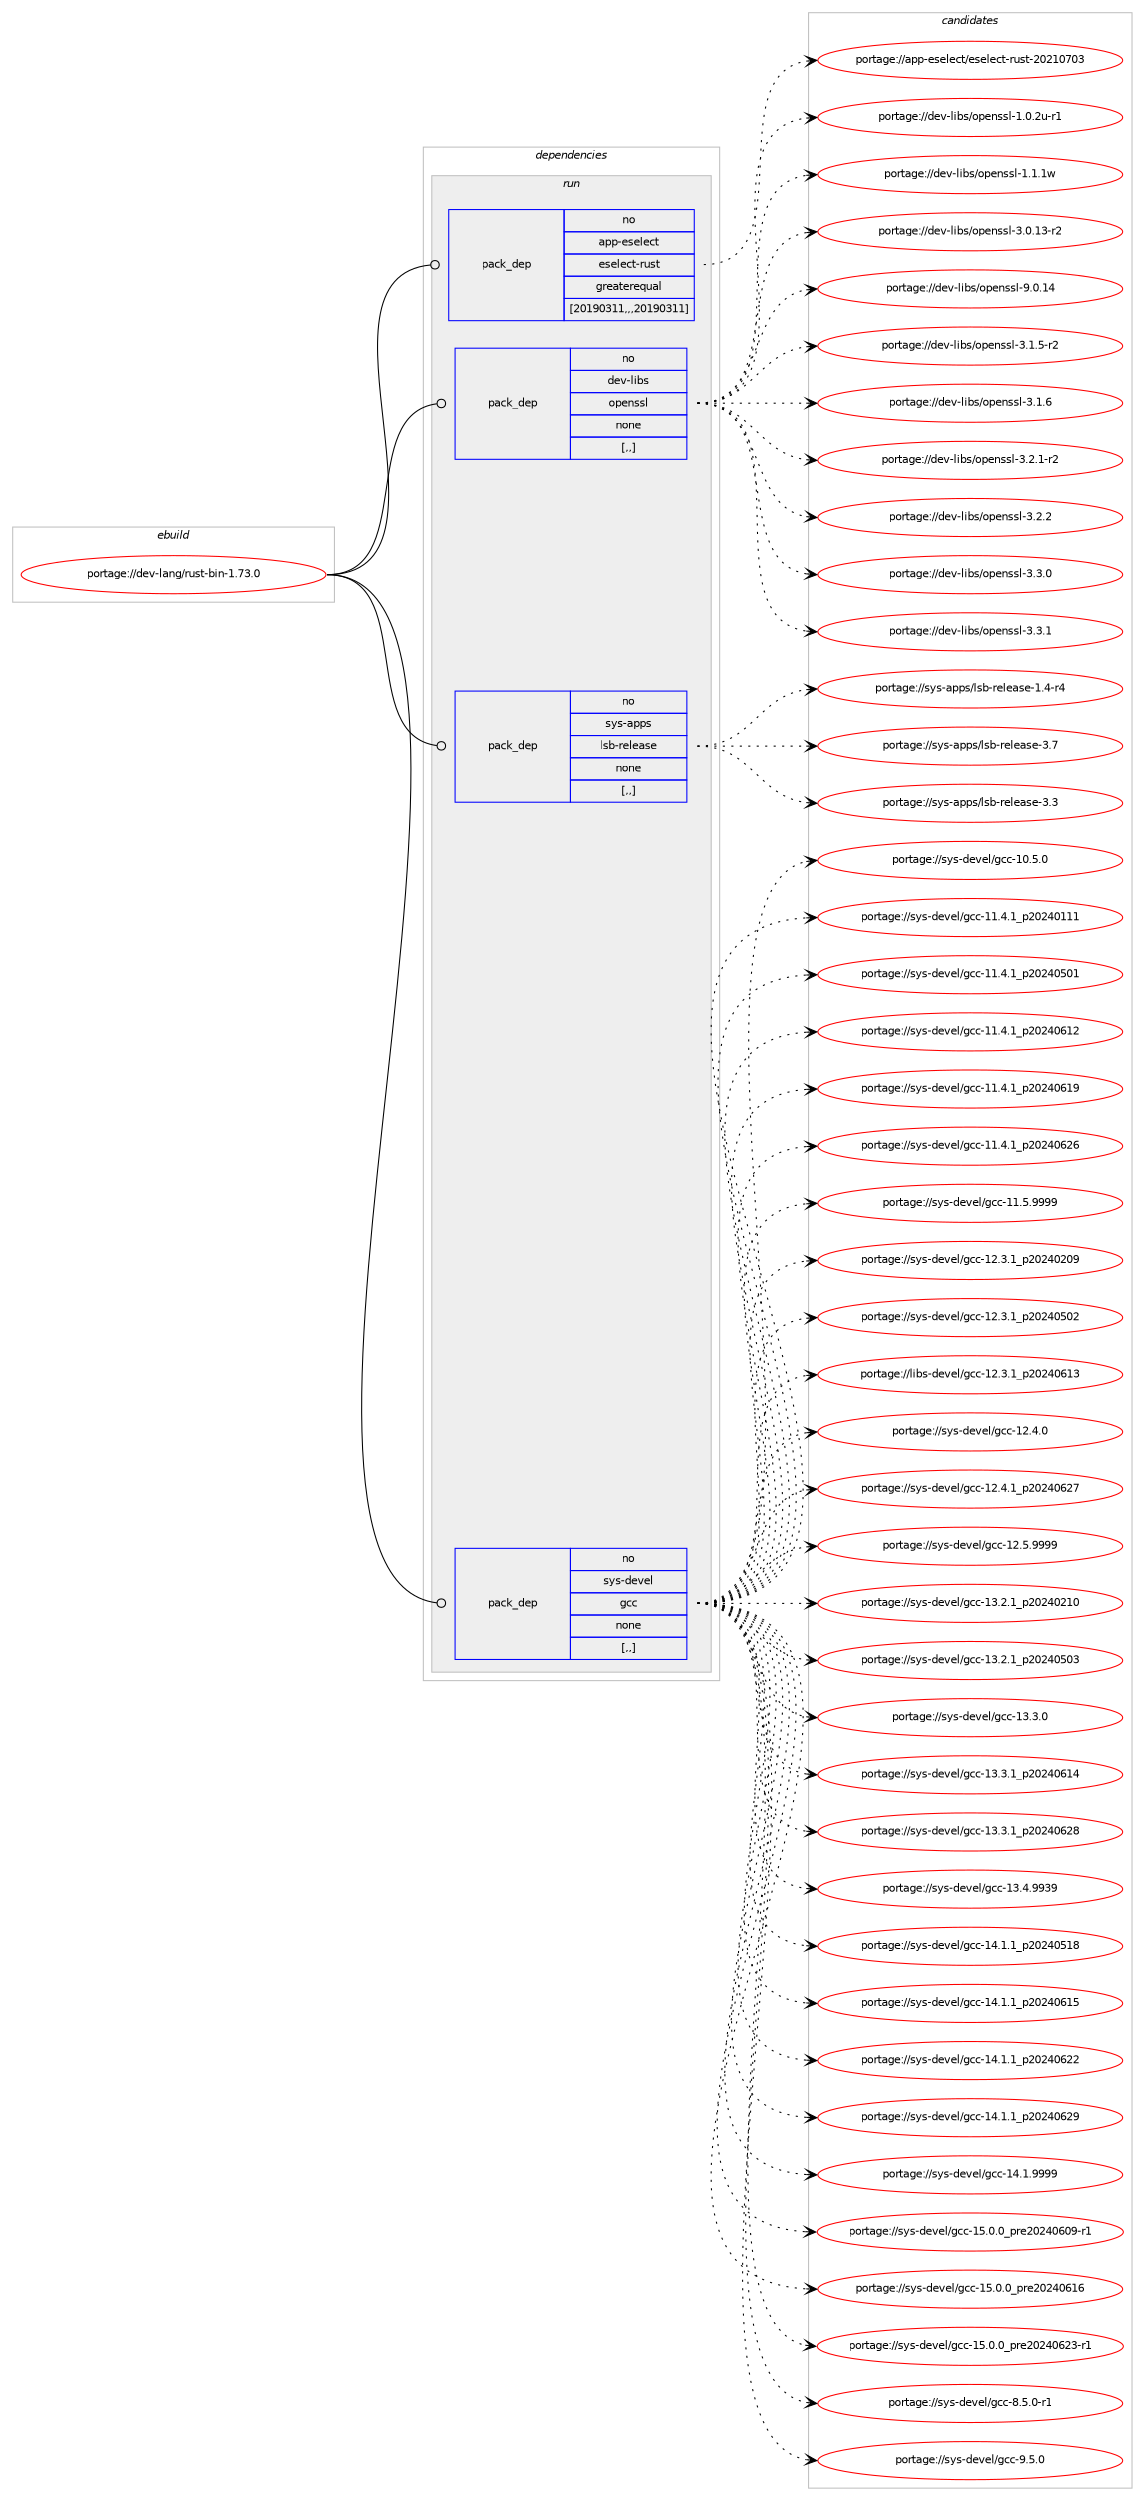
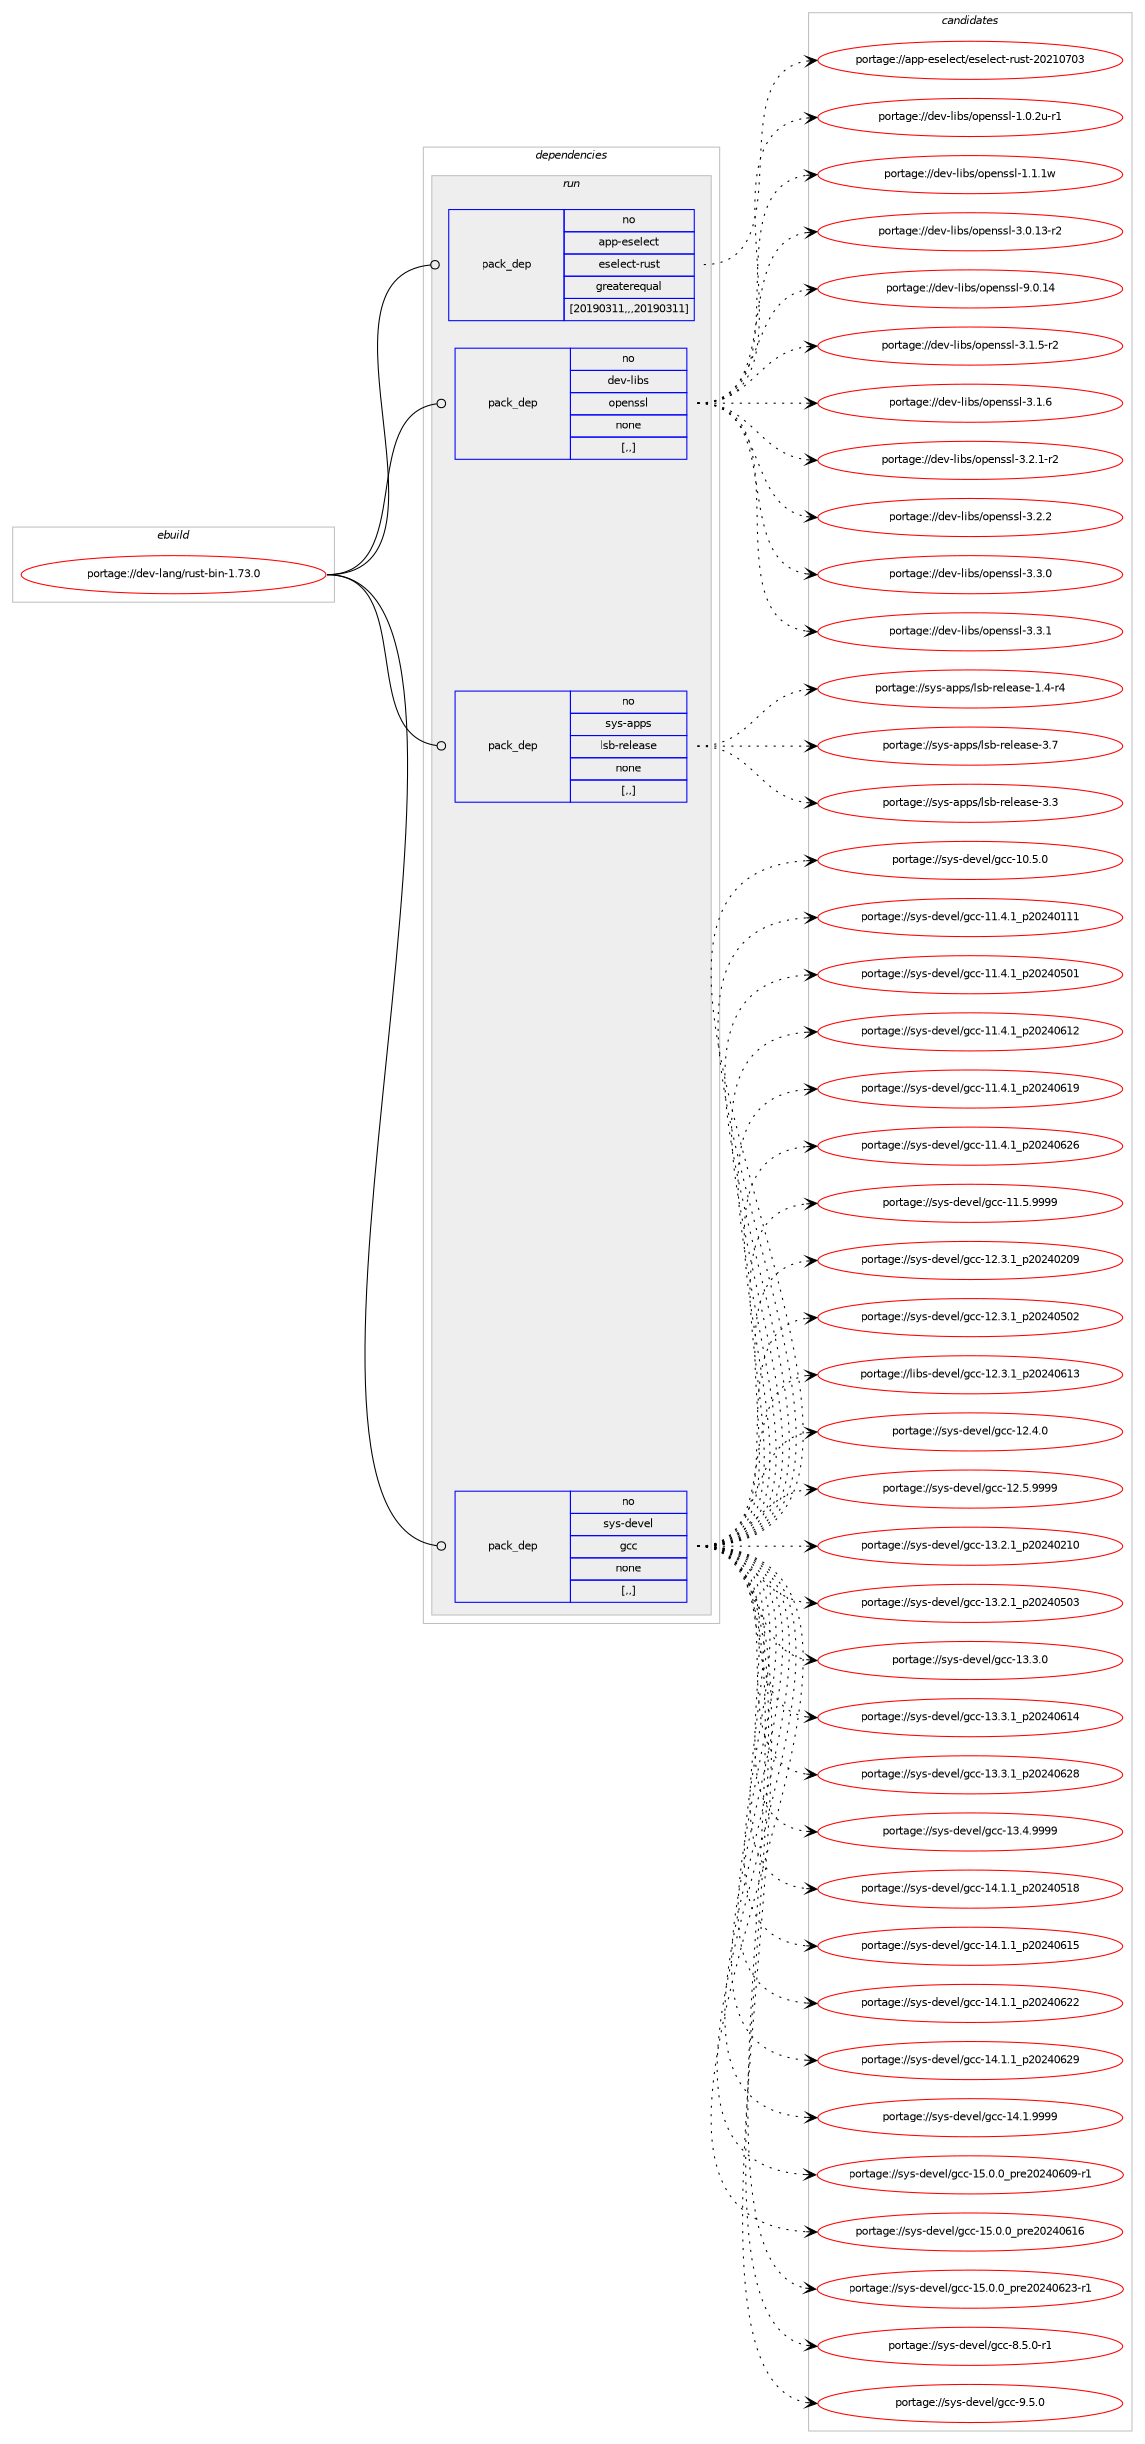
  digraph {
    compound=true
    concentrate=true
    fontname=Helvetica
    fontsize=10
    newrank=true
    rankdir=LR
    ranksep=1.5
    node [color=red fontname=Helvetica fontsize=10]
    edge [arrowhead=vee headport=w style=dotted tailport=e weight=100]
    n1 [label="portage://dev-lang/rust-bin-1.73.0" width=4]
    n2 [color=blue label=<<TABLE BORDER="0" CELLBORDER="1" CELLSPACING="0" CELLPADDING="4" WIDTH="220"><TR><TD ROWSPAN="6" CELLPADDING="30">pack_dep</TD></TR><TR><TD WIDTH="110">no</TD></TR><TR><TD>app-eselect</TD></TR><TR><TD>eselect-rust</TD></TR><TR><TD>greaterequal</TD></TR><TR><TD>[20190311,,,20190311]</TD></TR></TABLE>> shape=none]
    n3 [color=blue label=<<TABLE BORDER="0" CELLBORDER="1" CELLSPACING="0" CELLPADDING="4" WIDTH="220"><TR><TD ROWSPAN="6" CELLPADDING="30">pack_dep</TD></TR><TR><TD WIDTH="110">no</TD></TR><TR><TD>dev-libs</TD></TR><TR><TD>openssl</TD></TR><TR><TD>none</TD></TR><TR><TD>[,,]</TD></TR></TABLE>> shape=none]
    n4 [color=blue label=<<TABLE BORDER="0" CELLBORDER="1" CELLSPACING="0" CELLPADDING="4" WIDTH="220"><TR><TD ROWSPAN="6" CELLPADDING="30">pack_dep</TD></TR><TR><TD WIDTH="110">no</TD></TR><TR><TD>sys-apps</TD></TR><TR><TD>lsb-release</TD></TR><TR><TD>none</TD></TR><TR><TD>[,,]</TD></TR></TABLE>> shape=none]
    n5 [color=blue label=<<TABLE BORDER="0" CELLBORDER="1" CELLSPACING="0" CELLPADDING="4" WIDTH="220"><TR><TD ROWSPAN="6" CELLPADDING="30">pack_dep</TD></TR><TR><TD WIDTH="110">no</TD></TR><TR><TD>sys-devel</TD></TR><TR><TD>gcc</TD></TR><TR><TD>none</TD></TR><TR><TD>[,,]</TD></TR></TABLE>> shape=none]
    n6 [label="portage://app-eselect/eselect-rust-20210703" width=4]
    n7 [label="portage://dev-libs/openssl-1.0.2u-r1" width=4]
    n8 [label="portage://dev-libs/openssl-1.1.1w" width=4]
    n9 [label="portage://dev-libs/openssl-3.0.13-r2" width=4]
    n10 [label="portage://dev-libs/openssl-9.0.14" width=4]
    n11 [label="portage://dev-libs/openssl-3.1.5-r2" width=4]
    n12 [label="portage://dev-libs/openssl-3.1.6" width=4]
    n13 [label="portage://dev-libs/openssl-3.2.1-r2" width=4]
    n14 [label="portage://dev-libs/openssl-3.2.2" width=4]
    n15 [label="portage://dev-libs/openssl-3.3.0" width=4]
    n16 [label="portage://dev-libs/openssl-3.3.1" width=4]
    n17 [label="portage://sys-apps/lsb-release-1.4-r4" width=4]
    n18 [label="portage://sys-apps/lsb-release-3.7" width=4]
    n19 [label="portage://sys-apps/lsb-release-3.3" width=4]
    n20 [label="portage://sys-devel/gcc-10.5.0" width=4]
    n21 [label="portage://sys-devel/gcc-11.4.1_p20240111" width=4]
    n22 [label="portage://sys-devel/gcc-11.4.1_p20240501" width=4]
    n23 [label="portage://sys-devel/gcc-11.4.1_p20240612" width=4]
    n24 [label="portage://sys-devel/gcc-11.4.1_p20240619" width=4]
    n25 [label="portage://sys-devel/gcc-11.4.1_p20240626" width=4]
    n26 [label="portage://sys-devel/gcc-11.5.9999" width=4]
    n27 [label="portage://sys-devel/gcc-12.3.1_p20240209" width=4]
    n28 [label="portage://sys-devel/gcc-12.3.1_p20240502" width=4]
    n29 [label="portage://libs-devel/gcc-12.3.1_p20240613" width=4]
    n30 [label="portage://sys-devel/gcc-12.4.0" width=4]
-   n31 [label="portage://sys-devel/gcc-12.4.1_p20240627" width=4]
    n32 [label="portage://sys-devel/gcc-12.5.9999" width=4]
    n33 [label="portage://sys-devel/gcc-13.2.1_p20240210" width=4]
    n34 [label="portage://sys-devel/gcc-13.2.1_p20240503" width=4]
    n35 [label="portage://sys-devel/gcc-13.3.0" width=4]
    n36 [label="portage://sys-devel/gcc-13.3.1_p20240614" width=4]
    n37 [label="portage://sys-devel/gcc-13.3.1_p20240628" width=4]
-   n38 [label="portage://sys-devel/gcc-13.4.9939" width=4]
+   n38 [label="portage://sys-devel/gcc-13.4.9999" width=4]
    n39 [label="portage://sys-devel/gcc-14.1.1_p20240518" width=4]
    n40 [label="portage://sys-devel/gcc-14.1.1_p20240615" width=4]
    n41 [label="portage://sys-devel/gcc-14.1.1_p20240622" width=4]
    n42 [label="portage://sys-devel/gcc-14.1.1_p20240629" width=4]
    n43 [label="portage://sys-devel/gcc-14.1.9999" width=4]
    n44 [label="portage://sys-devel/gcc-15.0.0_pre20240609-r1" width=4]
    n45 [label="portage://sys-devel/gcc-15.0.0_pre20240616" width=4]
    n46 [label="portage://sys-devel/gcc-15.0.0_pre20240623-r1" width=4]
    n47 [label="portage://sys-devel/gcc-8.5.0-r1" width=4]
    n48 [label="portage://sys-devel/gcc-9.5.0" width=4]
    subgraph cluster_1 {
      color=gray
      label=<<i>ebuild</i>>
      rank=same
      n1
    }
    subgraph cluster_2 {
      color=gray
      label=<<i>dependencies</i>>
      subgraph cluster_3 {
        color=gray
        fillcolor="#eeeeee"
        label=<<i>compile</i>>
        style=filled
      }
      subgraph cluster_4 {
        color=gray
        fillcolor="#eeeeee"
        label=<<i>compile and run</i>>
        style=filled
      }
      subgraph cluster_5 {
        color=gray
        fillcolor="#eeeeee"
        label=<<i>run</i>>
        style=filled
        subgraph sub_6 {
          color=gray
          fillcolor="#eeeeee"
          label=<<i>run</i>>
          style=filled
          n2
        }
        subgraph sub_7 {
          color=gray
          fillcolor="#eeeeee"
          label=<<i>run</i>>
          style=filled
          n3
        }
        subgraph sub_8 {
          color=gray
          fillcolor="#eeeeee"
          label=<<i>run</i>>
          style=filled
          n4
        }
        subgraph sub_9 {
          color=gray
          fillcolor="#eeeeee"
          label=<<i>run</i>>
          style=filled
          n5
        }
      }
    }
    subgraph cluster_10 {
      color=gray
      label=<<i>candidates</i>>
      rank=same
      subgraph sub_11 {
        color=black
        label=<<i>candidates</i>>
        nodesep=1
        rank=same
        n6
      }
      subgraph sub_12 {
        color=black
        label=<<i>candidates</i>>
        nodesep=1
        rank=same
        n7
        n8
        n9
        n10
        n11
        n12
        n13
        n14
        n15
        n16
      }
      subgraph sub_13 {
        color=black
        label=<<i>candidates</i>>
        nodesep=1
        rank=same
        n17
        n18
        n19
      }
      subgraph sub_14 {
        color=black
        label=<<i>candidates</i>>
        nodesep=1
        rank=same
        n20
        n21
        n22
        n23
        n24
        n25
        n26
        n27
        n28
        n29
        n30
-       n31
        n32
        n33
        n34
        n35
        n36
        n37
        n38
        n39
        n40
        n41
        n42
        n43
        n44
        n45
        n46
        n47
        n48
      }
    }
    n1 -> n2 [arrowhead=odot style=solid weight=20]
    n1 -> n3 [arrowhead=odot style=solid weight=20]
    n1 -> n4 [arrowhead=odot style=solid weight=20]
    n1 -> n5 [arrowhead=odot style=solid weight=20]
    n2 -> n6
    n3 -> n7
    n3 -> n8
    n3 -> n9
    n3 -> n10
    n3 -> n11
    n3 -> n12
    n3 -> n13
    n3 -> n14
    n3 -> n15
    n3 -> n16
    n4 -> n17
    n4 -> n18
    n4 -> n19
    n5 -> n20
    n5 -> n21
    n5 -> n22
    n5 -> n23
    n5 -> n24
    n5 -> n25
    n5 -> n26
    n5 -> n27
    n5 -> n28
    n5 -> n29
    n5 -> n30
-   n5 -> n31
    n5 -> n32
    n5 -> n33
    n5 -> n34
    n5 -> n35
    n5 -> n36
    n5 -> n37
    n5 -> n38
    n5 -> n39
    n5 -> n40
    n5 -> n41
    n5 -> n42
    n5 -> n43
    n5 -> n44
    n5 -> n45
    n5 -> n46
    n5 -> n47
    n5 -> n48
  }
